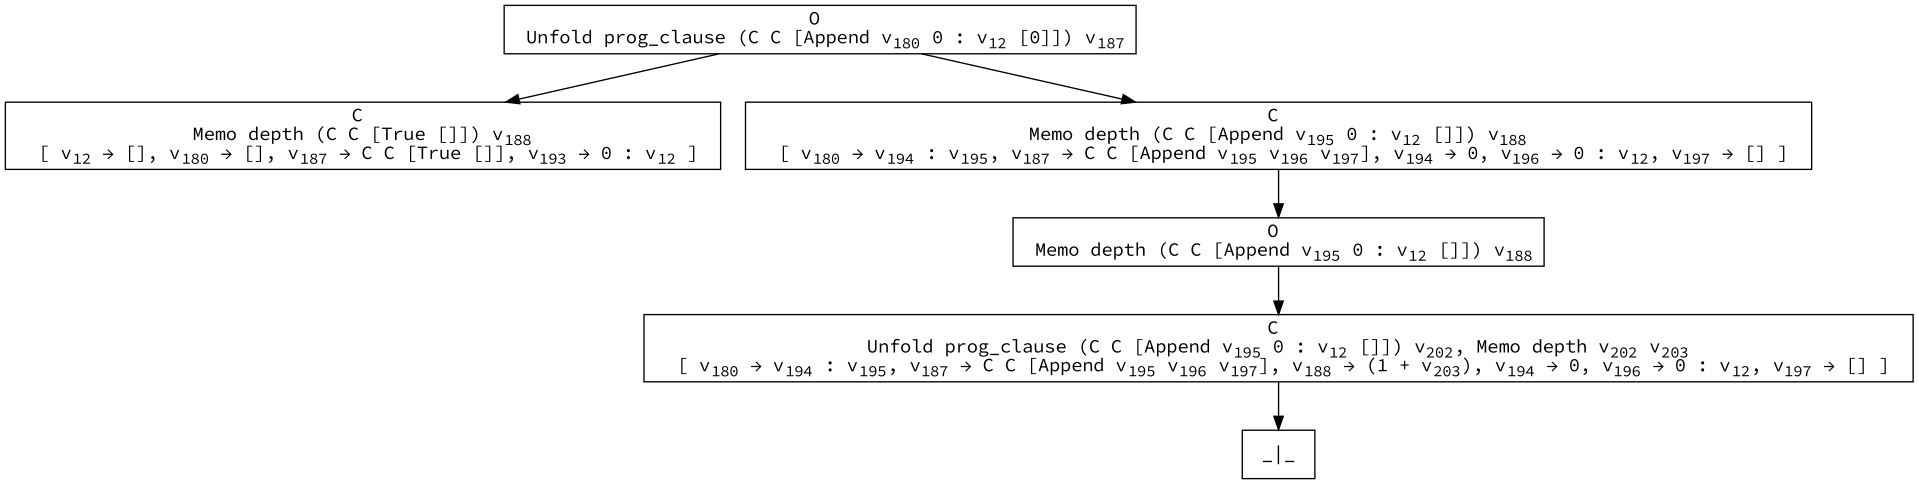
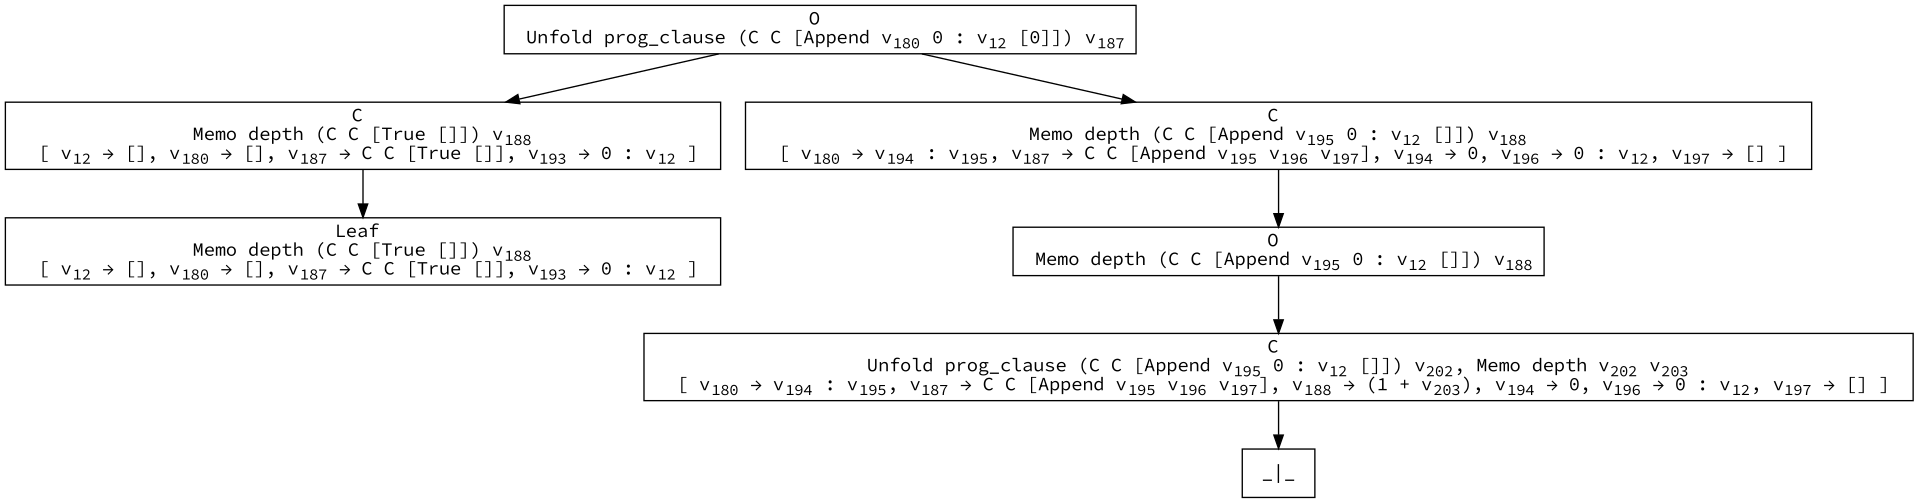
  digraph {
    rankdir=TB
    fontname="Source Code Pro"
    node [fillcolor=white shape=box style=filled fontname="Source Code Pro"]
    edge [fontname="Source Code Pro"]
    n1 [label=<O <BR/> Unfold prog_clause (C C [Append v<SUB>180</SUB> 0 : v<SUB>12</SUB> [0]]) v<SUB>187</SUB>>]
    n2 [label=<C <BR/> Memo depth (C C [True []]) v<SUB>188</SUB> <BR/>  [ v<SUB>12</SUB> &rarr; [], v<SUB>180</SUB> &rarr; [], v<SUB>187</SUB> &rarr; C C [True []], v<SUB>193</SUB> &rarr; 0 : v<SUB>12</SUB> ] >]
    n3 [label=<C <BR/> Memo depth (C C [Append v<SUB>195</SUB> 0 : v<SUB>12</SUB> []]) v<SUB>188</SUB> <BR/>  [ v<SUB>180</SUB> &rarr; v<SUB>194</SUB> : v<SUB>195</SUB>, v<SUB>187</SUB> &rarr; C C [Append v<SUB>195</SUB> v<SUB>196</SUB> v<SUB>197</SUB>], v<SUB>194</SUB> &rarr; 0, v<SUB>196</SUB> &rarr; 0 : v<SUB>12</SUB>, v<SUB>197</SUB> &rarr; [] ] >]
+   n4 [label=<Leaf <BR/> Memo depth (C C [True []]) v<SUB>188</SUB> <BR/>  [ v<SUB>12</SUB> &rarr; [], v<SUB>180</SUB> &rarr; [], v<SUB>187</SUB> &rarr; C C [True []], v<SUB>193</SUB> &rarr; 0 : v<SUB>12</SUB> ] >]
    n5 [label=<O <BR/> Memo depth (C C [Append v<SUB>195</SUB> 0 : v<SUB>12</SUB> []]) v<SUB>188</SUB>>]
    n6 [label=<C <BR/> Unfold prog_clause (C C [Append v<SUB>195</SUB> 0 : v<SUB>12</SUB> []]) v<SUB>202</SUB>, Memo depth v<SUB>202</SUB> v<SUB>203</SUB> <BR/>  [ v<SUB>180</SUB> &rarr; v<SUB>194</SUB> : v<SUB>195</SUB>, v<SUB>187</SUB> &rarr; C C [Append v<SUB>195</SUB> v<SUB>196</SUB> v<SUB>197</SUB>], v<SUB>188</SUB> &rarr; (1 + v<SUB>203</SUB>), v<SUB>194</SUB> &rarr; 0, v<SUB>196</SUB> &rarr; 0 : v<SUB>12</SUB>, v<SUB>197</SUB> &rarr; [] ] >]
    n7 [label=<_|_>]
    n1 -> n2
    n1 -> n3
+   n2 -> n4
    n3 -> n5
    n5 -> n6
    n6 -> n7
  }
